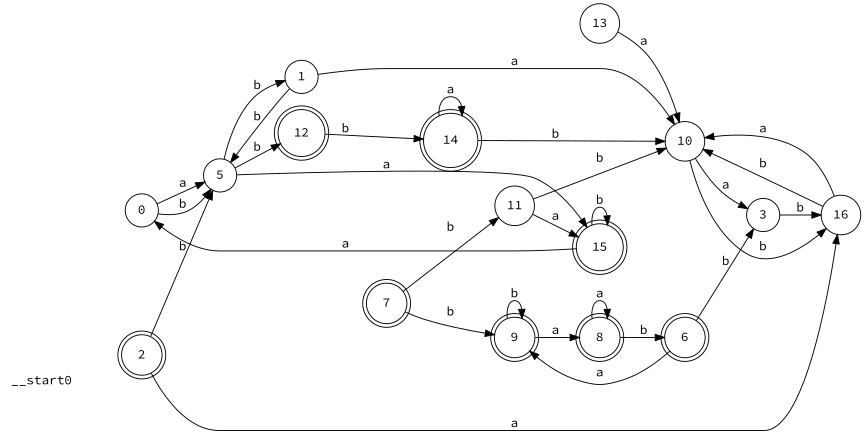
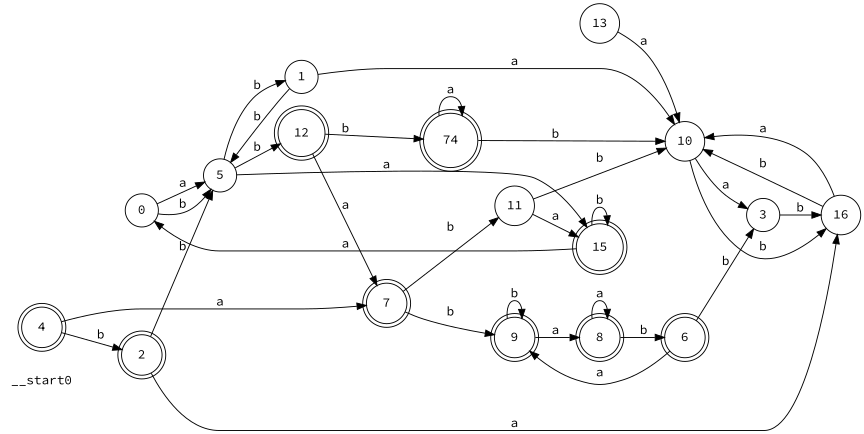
  digraph {
    fontname="Source Code Pro"
    rankdir=LR
    node [fontname="Source Code Pro" shape=doublecircle color=black fillcolor=white style="rounded,filled"]
    edge [fontname="Source Code Pro"]
    __start0 [shape=none color="" fillcolor="" style=""]
    n2 [label=0 shape=circle style=filled]
    n3 [label=5 shape=circle style=filled]
    n4 [label=1 shape=circle style=filled]
    n5 [label=15]
    n6 [label=12]
    n7 [label=10 shape=circle style=filled]
    n8 [label=16 shape=circle style=filled]
    n9 [label=3 shape=circle style=filled]
    n10 [label=2]
    n11 [label=9]
    n12 [label=8]
+   n13 [label=4]
    n14 [label=7]
    n15 [label=11 shape=circle style=filled]
    n16 [label=6]
-   n17 [label=14]
+   n17 [label=74]
    n18 [label=13 shape=circle style=filled]
    n2 -> n3 [label=a]
    n2 -> n3 [label=b]
    n3 -> n4 [label=b]
    n3 -> n5 [label=a]
    n3 -> n6 [label=b]
    n4 -> n3 [label=b]
    n4 -> n7 [label=a]
    n5 -> n2 [label=a]
    n5 -> n5 [label=b]
+   n6 -> n14 [label=a]
    n6 -> n17 [label=b]
    n7 -> n8 [label=b]
    n7 -> n9 [label=a]
    n8 -> n7 [label=a]
    n8 -> n7 [label=b]
    n9 -> n8 [label=b]
    n10 -> n3 [label=b]
    n10 -> n8 [label=a]
    n11 -> n11 [label=b]
    n11 -> n12 [label=a]
    n12 -> n12 [label=a]
    n12 -> n16 [label=b]
+   n13 -> n10 [label=b]
+   n13 -> n14 [label=a]
    n14 -> n11 [label=b]
    n14 -> n15 [label=b]
    n15 -> n5 [label=a]
    n15 -> n7 [label=b]
    n16 -> n9 [label=b]
    n16 -> n11 [label=a]
    n17 -> n7 [label=b]
    n17 -> n17 [label=a]
    n18 -> n7 [label=a]
  }
